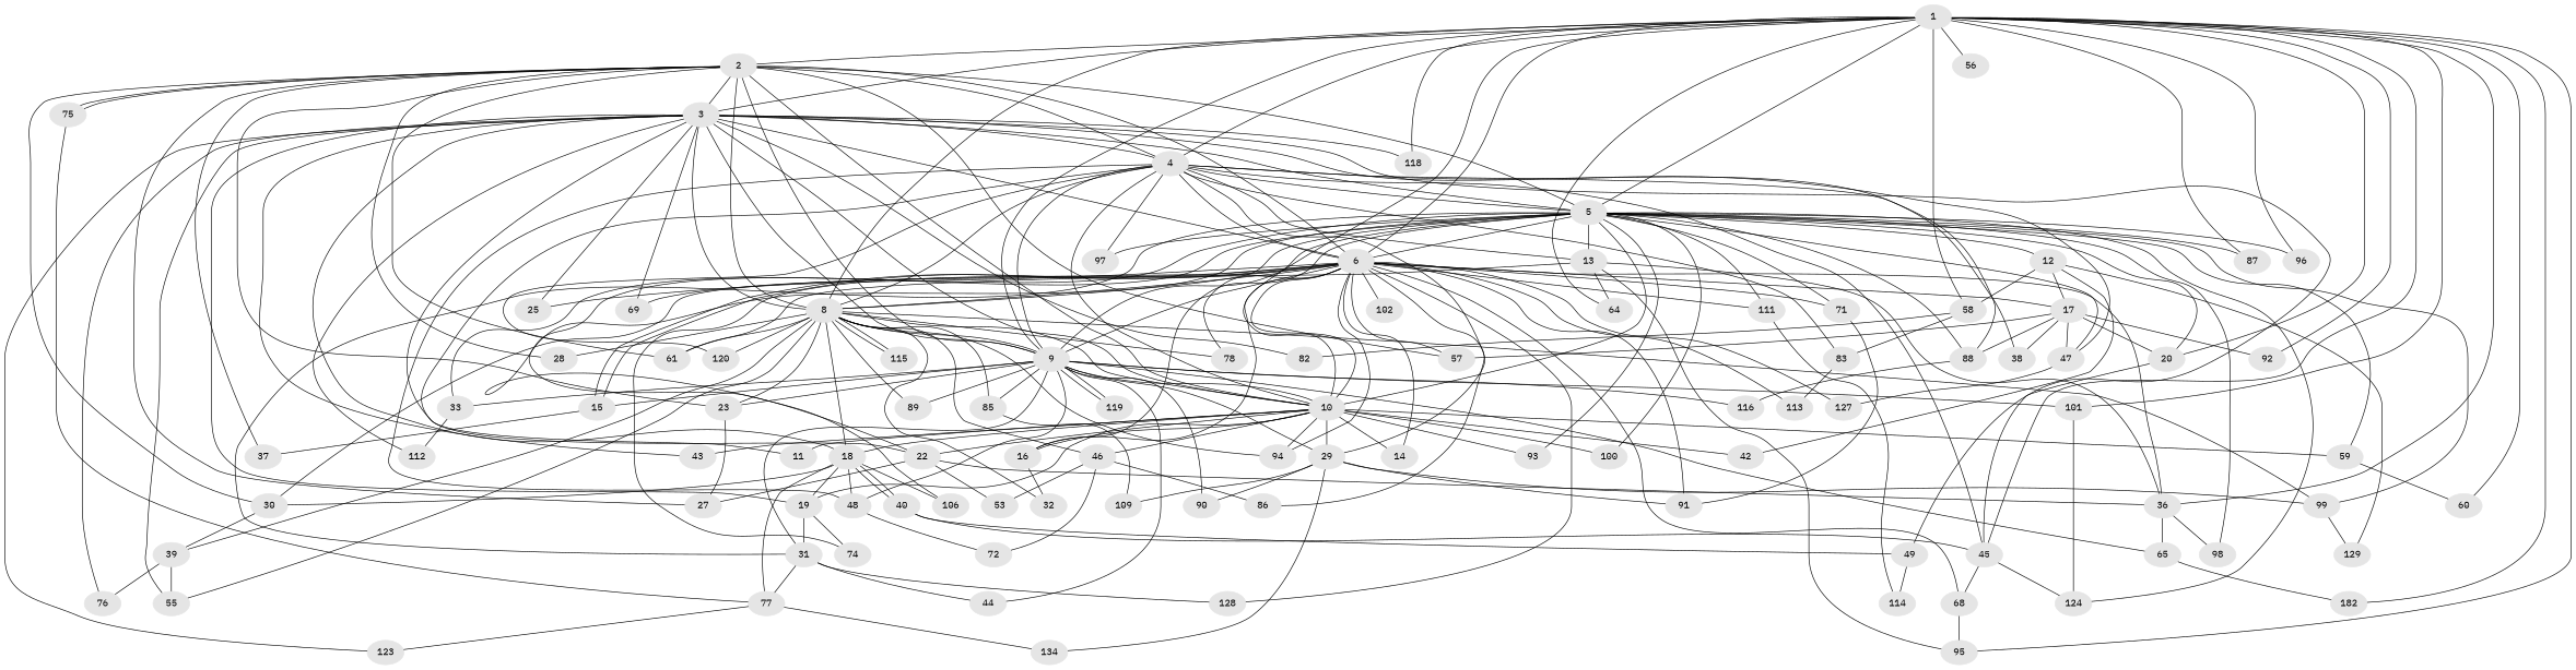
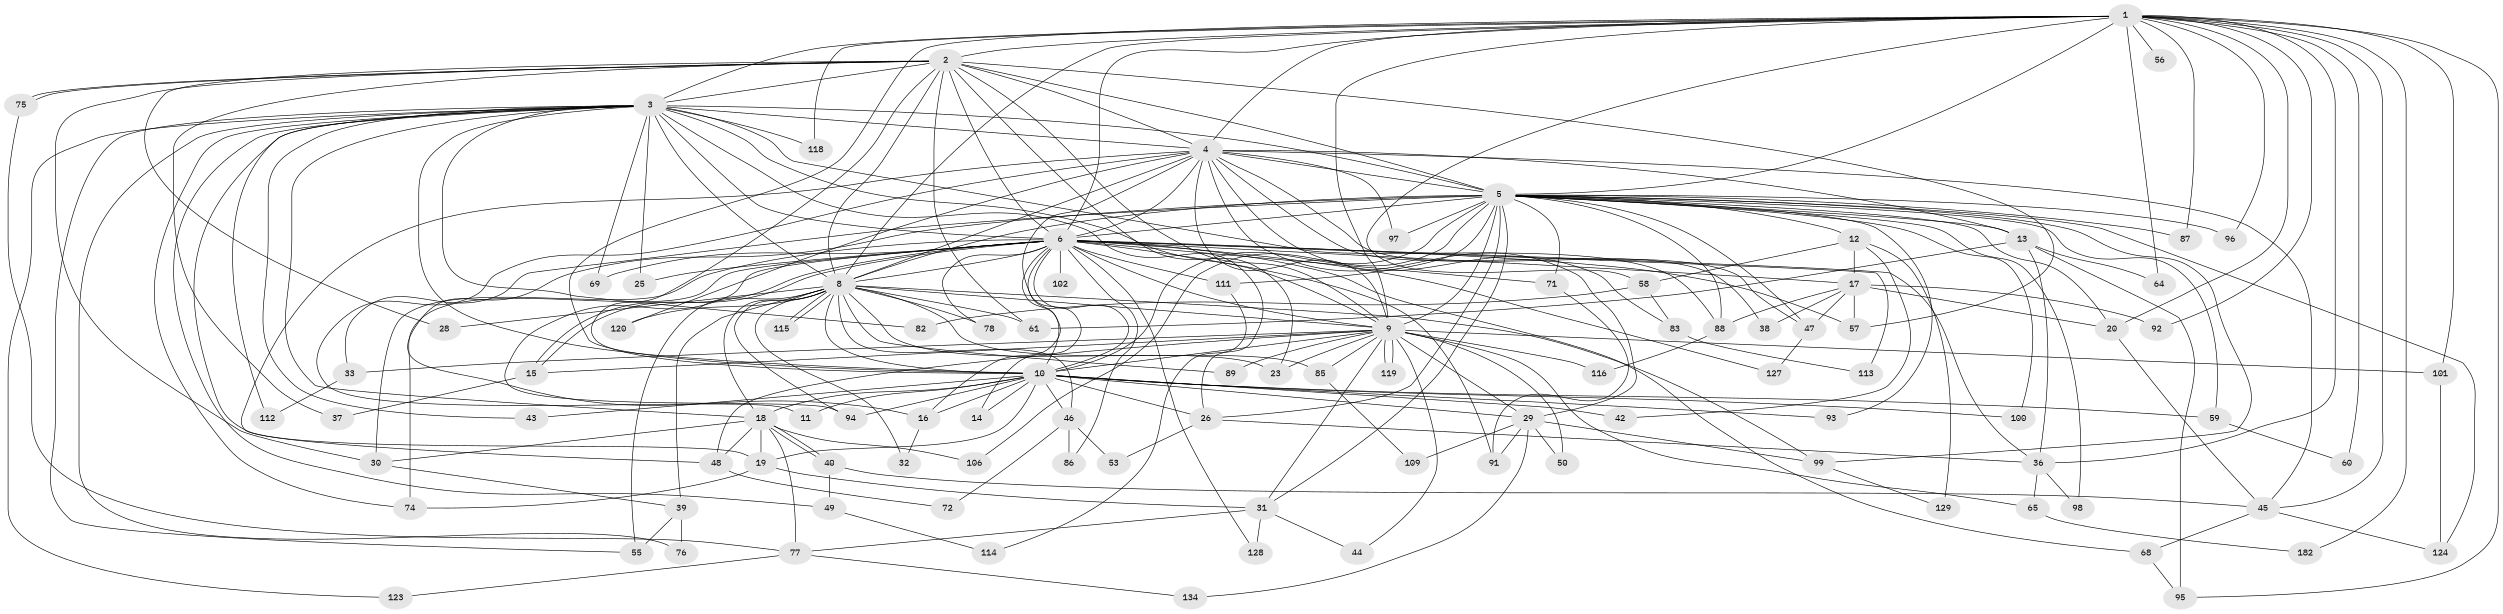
  graph {
    fontname="IBM Plex Mono"
    node [color=gray90 fontname="IBM Plex Mono" style=filled]
    edge [fontname="IBM Plex Mono"]
    1 [super="+51"]
    2 [super="+35"]
    3 [super="+21"]
    4 [super="+26"]
    5 [super="+7"]
    6 [super="+62"]
    8 [super="+41"]
    9 [super="+80"]
    10 [super="+67"]
    20 [super="+54"]
    36 [super="+63"]
    45 [super="+81"]
    56
    58
    60
    64
    87
    92
    95 [super="+125"]
    96
    101 [super="+132"]
    118
    n23 [label=182]
    23 [super="+110"]
-   27 [super="+66"]
    28
    30 [super="+107"]
    37
    57 [super="+104"]
    61 [super="+131"]
    75
    18 [super="+52"]
    19 [super="+126"]
-   22 [super="+24"]
+   22 [super="+24" label=26]
    25
    43
    49
    55 [super="+117"]
    69
    74 [super="+121"]
    76
    82
    88 [super="+130"]
    112
    123
    11
    13 [super="+84"]
    29 [super="+70"]
    38
    47 [super="+73"]
    48 [super="+103"]
    83
    97
    120
    12
    16 [super="+34"]
    31 [super="+50"]
    33
    59
    71
    93
    98
    99 [super="+108"]
    100
    106
    111
    124
    14
    15
    17
    68
    78
    86
    91 [super="+105"]
    94 [super="+135"]
    102
    113
    127
    128
    32
    39
    46
    85
    89
    115
    44
    65
-   90
+   90 [label=50]
    116
    119
    42
    77 [super="+79"]
    40 [super="+133"]
    53
    114
    109
    134
    72
    129
    1 -- 2
    1 -- 3 [weight=2]
    1 -- 4
    1 -- 5 [weight=2]
    1 -- 6
    1 -- 8
    1 -- 9
    1 -- 10
    1 -- 20
    1 -- 36
    1 -- 45
    1 -- 56 [weight=2]
    1 -- 58
    1 -- 60
    1 -- 64
    1 -- 87
    1 -- 92
    1 -- 95
    1 -- 96
    1 -- 101
    1 -- 118
    1 -- n23
    2 -- 3
    2 -- 4
    2 -- 5 [weight=2]
    2 -- 6 [weight=2]
    2 -- 8
    2 -- 9
    2 -- 10
    2 -- 23
-   2 -- 27
    2 -- 28
    2 -- 30
    2 -- 37
    2 -- 57
    2 -- 61
    2 -- 75
    2 -- 75
    3 -- 4
    3 -- 5 [weight=2]
    3 -- 6
    3 -- 8 [weight=2]
    3 -- 9
    3 -- 10
    3 -- 118
    3 -- 18
    3 -- 19
    3 -- 22
    3 -- 25
    3 -- 43
    3 -- 49
    3 -- 55
    3 -- 69
+   3 -- 74
    3 -- 76
    3 -- 82
    3 -- 88
    3 -- 112
    3 -- 123
    4 -- 5 [weight=2]
    4 -- 6
    4 -- 8
    4 -- 9 [weight=2]
    4 -- 10
    4 -- 45
    4 -- 11
    4 -- 13
    4 -- 29
    4 -- 38
    4 -- 47
    4 -- 48
    4 -- 83
    4 -- 97
    4 -- 120
    5 -- 6 [weight=2]
    5 -- 8 [weight=3]
    5 -- 9 [weight=2]
    5 -- 10 [weight=3]
    5 -- 20
    5 -- 87
    5 -- 96
    5 -- 22
    5 -- 88
    5 -- 13
    5 -- 47
    5 -- 97
    5 -- 12
    5 -- 16
    5 -- 31
    5 -- 33
    5 -- 59
    5 -- 71
    5 -- 93
    5 -- 98
    5 -- 99
    5 -- 100
    5 -- 106
    5 -- 111
    5 -- 124
    6 -- 8 [weight=2]
    6 -- 9
    6 -- 10
    6 -- 36
    6 -- 30
    6 -- 57
    6 -- 25
    6 -- 69
    6 -- 74
    6 -- 16
    6 -- 71
    6 -- 111
    6 -- 14
    6 -- 15
    6 -- 15
    6 -- 17
    6 -- 68
    6 -- 78
    6 -- 86
    6 -- 91
    6 -- 94
    6 -- 102 [weight=2]
    6 -- 113
    6 -- 127
    6 -- 128
    8 -- 9
    8 -- 10
    8 -- 23
    8 -- 28
    8 -- 61
    8 -- 18
    8 -- 55
    8 -- 120
    8 -- 99
    8 -- 78
    8 -- 94
    8 -- 32
    8 -- 39
    8 -- 46
    8 -- 85
    8 -- 89
    8 -- 115
    8 -- 115
    9 -- 10
    9 -- 101
    9 -- 23
    9 -- 29
    9 -- 48
    9 -- 31
    9 -- 33
    9 -- 15
    9 -- 85
    9 -- 89
    9 -- 44
    9 -- 65
    9 -- 90
    9 -- 116
    9 -- 119
    9 -- 119
    10 -- 18
    10 -- 19
    10 -- 22
    10 -- 43
    10 -- 11
    10 -- 29
    10 -- 16
    10 -- 59
    10 -- 93
    10 -- 100
    10 -- 14
    10 -- 94
    10 -- 46
    10 -- 42
    20 -- 45
    36 -- 98
    36 -- 65
    45 -- 124
    45 -- 68
    58 -- 82
    58 -- 83
    101 -- 124
-   23 -- 27
    30 -- 39
    75 -- 77
    18 -- 30
    18 -- 19
    18 -- 48
    18 -- 106
    18 -- 77
    18 -- 40
    18 -- 40
    19 -- 74
    19 -- 31
    22 -- 36
-   22 -- 27
    22 -- 53
    49 -- 114
    88 -- 116
    13 -- 36
    13 -- 64
    13 -- 95
    13 -- 61
    29 -- 99
    29 -- 91
    29 -- 90
    29 -- 109
    29 -- 134
    47 -- 127
    48 -- 72
    83 -- 113
    12 -- 58
    12 -- 17
    12 -- 42
    12 -- 129
    16 -- 32
    31 -- 128
    31 -- 44
    31 -- 77
    33 -- 112
    59 -- 60
    71 -- 91
    99 -- 129
    111 -- 114
    15 -- 37
    17 -- 20
    17 -- 92
    17 -- 57
    17 -- 88
    17 -- 38
    17 -- 47
    68 -- 95
    39 -- 55
    39 -- 76
    46 -- 86
    46 -- 53
    46 -- 72
    85 -- 109
    65 -- n23
    77 -- 123
    77 -- 134
    40 -- 45
    40 -- 49
  }
